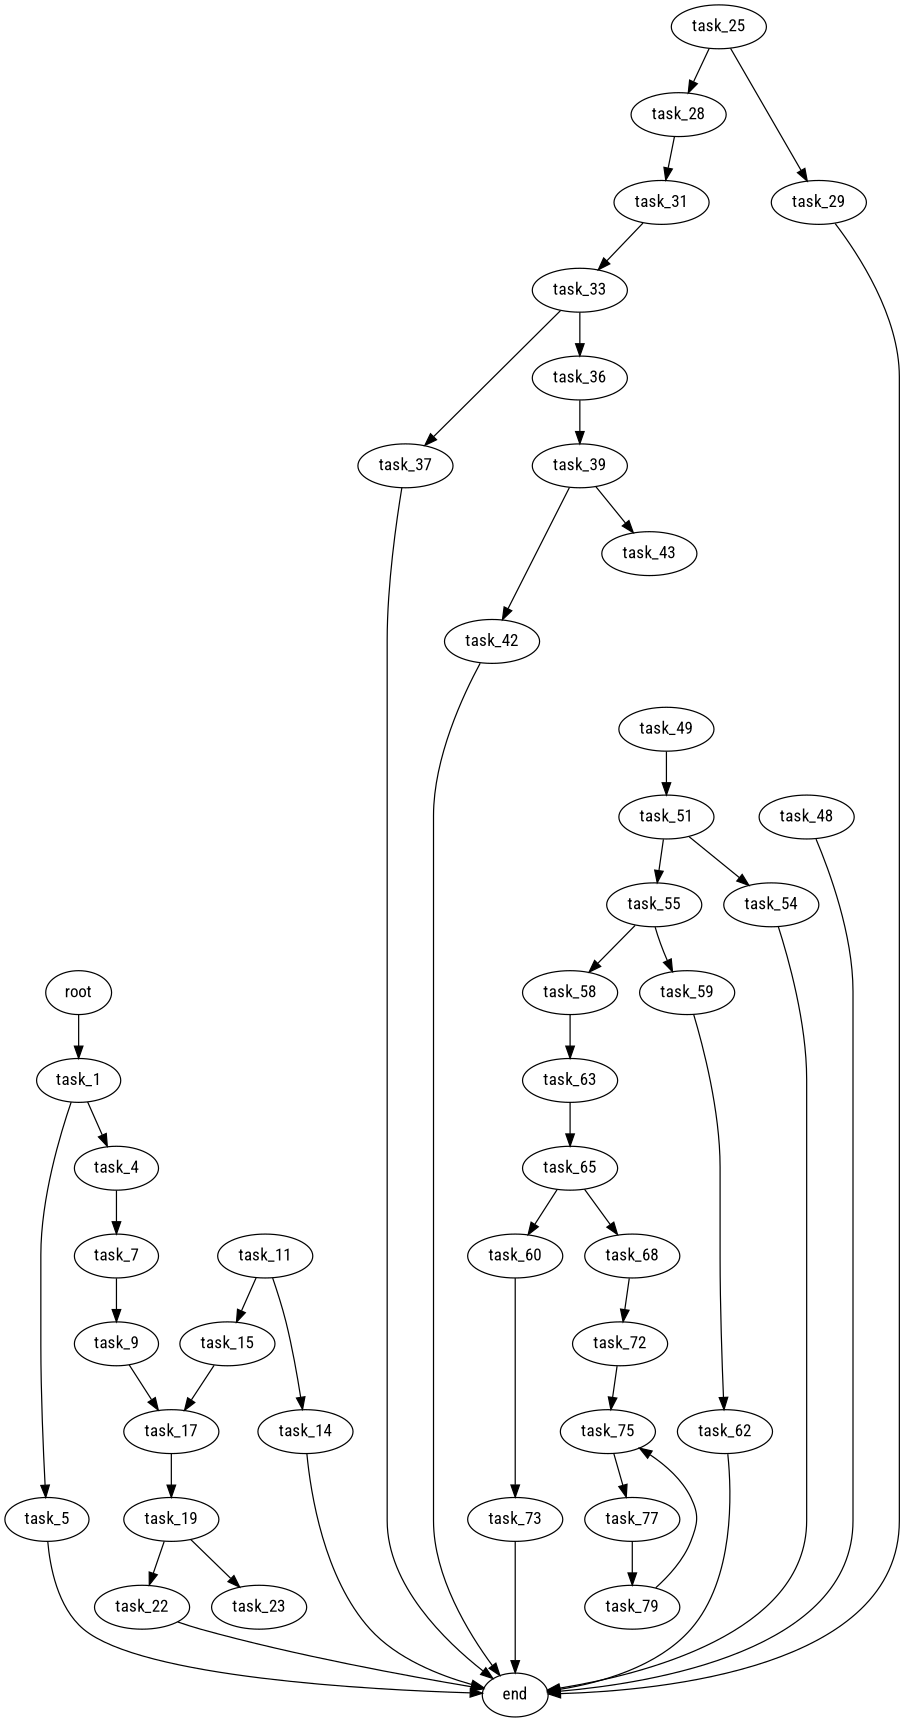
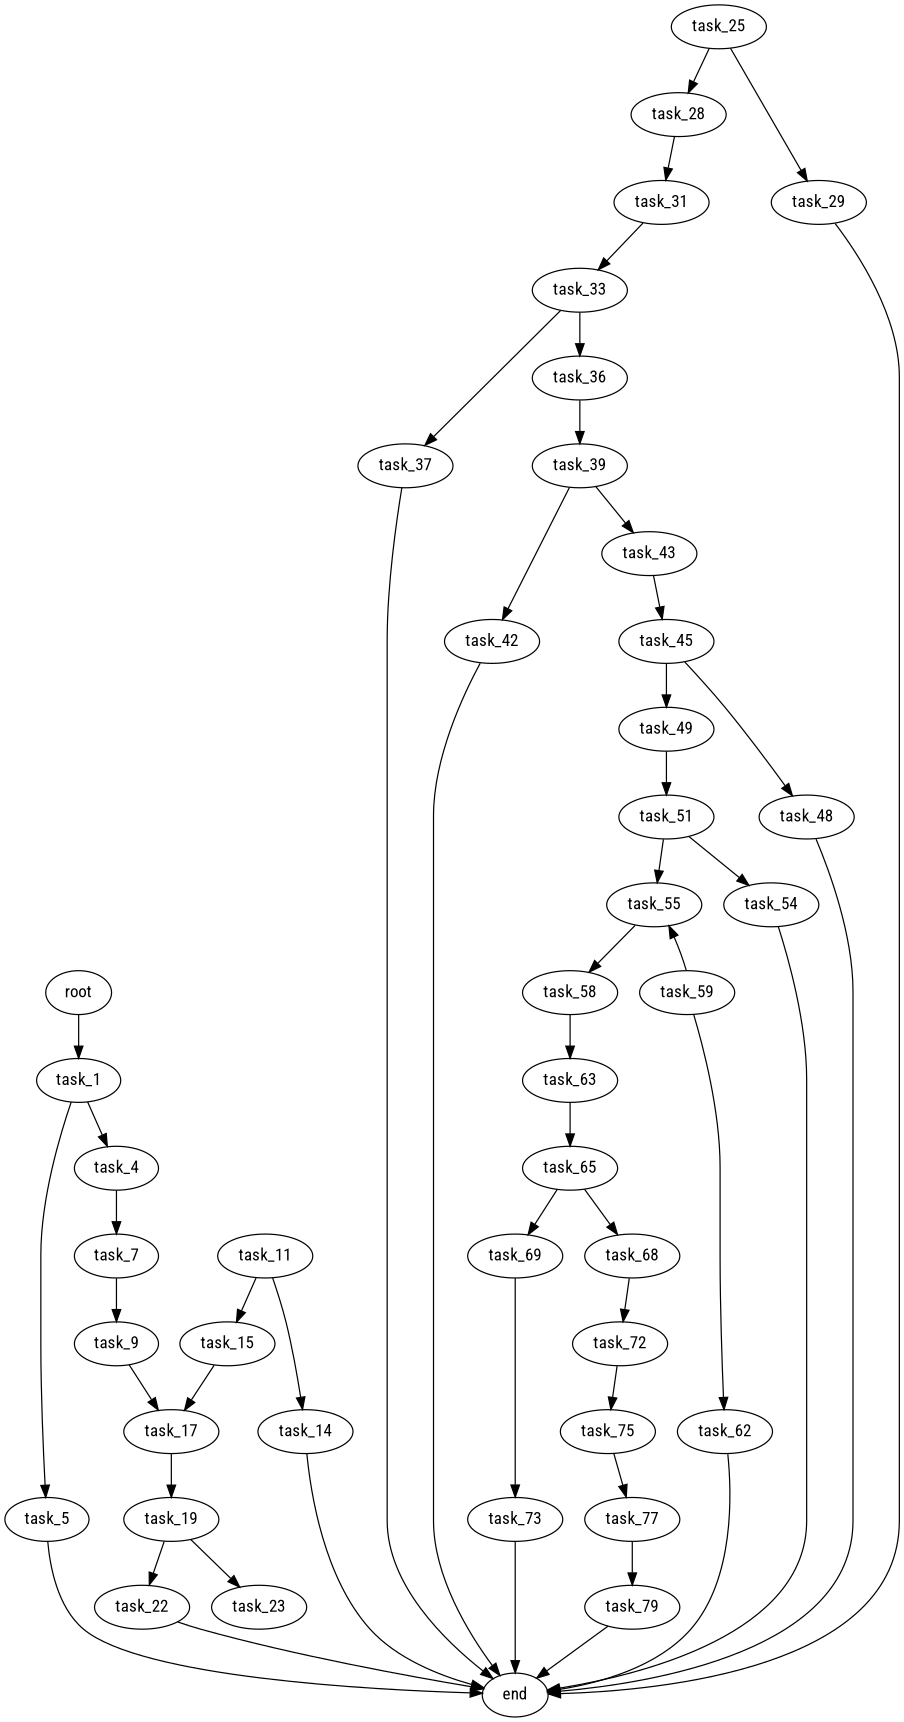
  digraph {
    fontname="Roboto Condensed"
    node [fontname="Roboto Condensed"]
    edge [fontname="Roboto Condensed"]
    root
    task_1
    task_4
    task_5
    task_7
    end
    task_9
    task_17
    task_11
    task_14
    task_15
    task_19
    task_22
    task_23
    task_25
    task_28
    task_29
    task_31
    task_33
    task_36
    task_37
    task_39
    task_42
    task_43
+   task_45
    task_48
    task_49
    task_51
    task_54
    task_55
    task_58
    task_59
    task_63
    task_62
    task_65
    task_68
-   task_69 [label=task_60]
+   task_69
    task_72
    task_73
    task_75
    task_77
    task_79
    root -> task_1
    task_1 -> task_4
    task_1 -> task_5
    task_4 -> task_7
    task_5 -> end
    task_7 -> task_9
    task_9 -> task_17
    task_17 -> task_19
    task_11 -> task_14
    task_11 -> task_15
    task_14 -> end
    task_15 -> task_17
    task_19 -> task_22
    task_19 -> task_23
    task_22 -> end
    task_25 -> task_28
    task_25 -> task_29
    task_28 -> task_31
    task_29 -> end
    task_31 -> task_33
    task_33 -> task_36
    task_33 -> task_37
    task_36 -> task_39
    task_37 -> end
    task_39 -> task_42
    task_39 -> task_43
    task_42 -> end
+   task_43 -> task_45
+   task_45 -> task_48
+   task_45 -> task_49
    task_48 -> end
    task_49 -> task_51
    task_51 -> task_54
    task_51 -> task_55
    task_54 -> end
    task_55 -> task_58
-   task_55 -> task_59
+   task_59 -> task_55
    task_58 -> task_63
    task_59 -> task_62
    task_63 -> task_65
    task_62 -> end
    task_65 -> task_68
    task_65 -> task_69
    task_68 -> task_72
    task_69 -> task_73
    task_72 -> task_75
    task_73 -> end
    task_75 -> task_77
    task_77 -> task_79
-   task_79 -> task_75
+   task_79 -> end
  }
